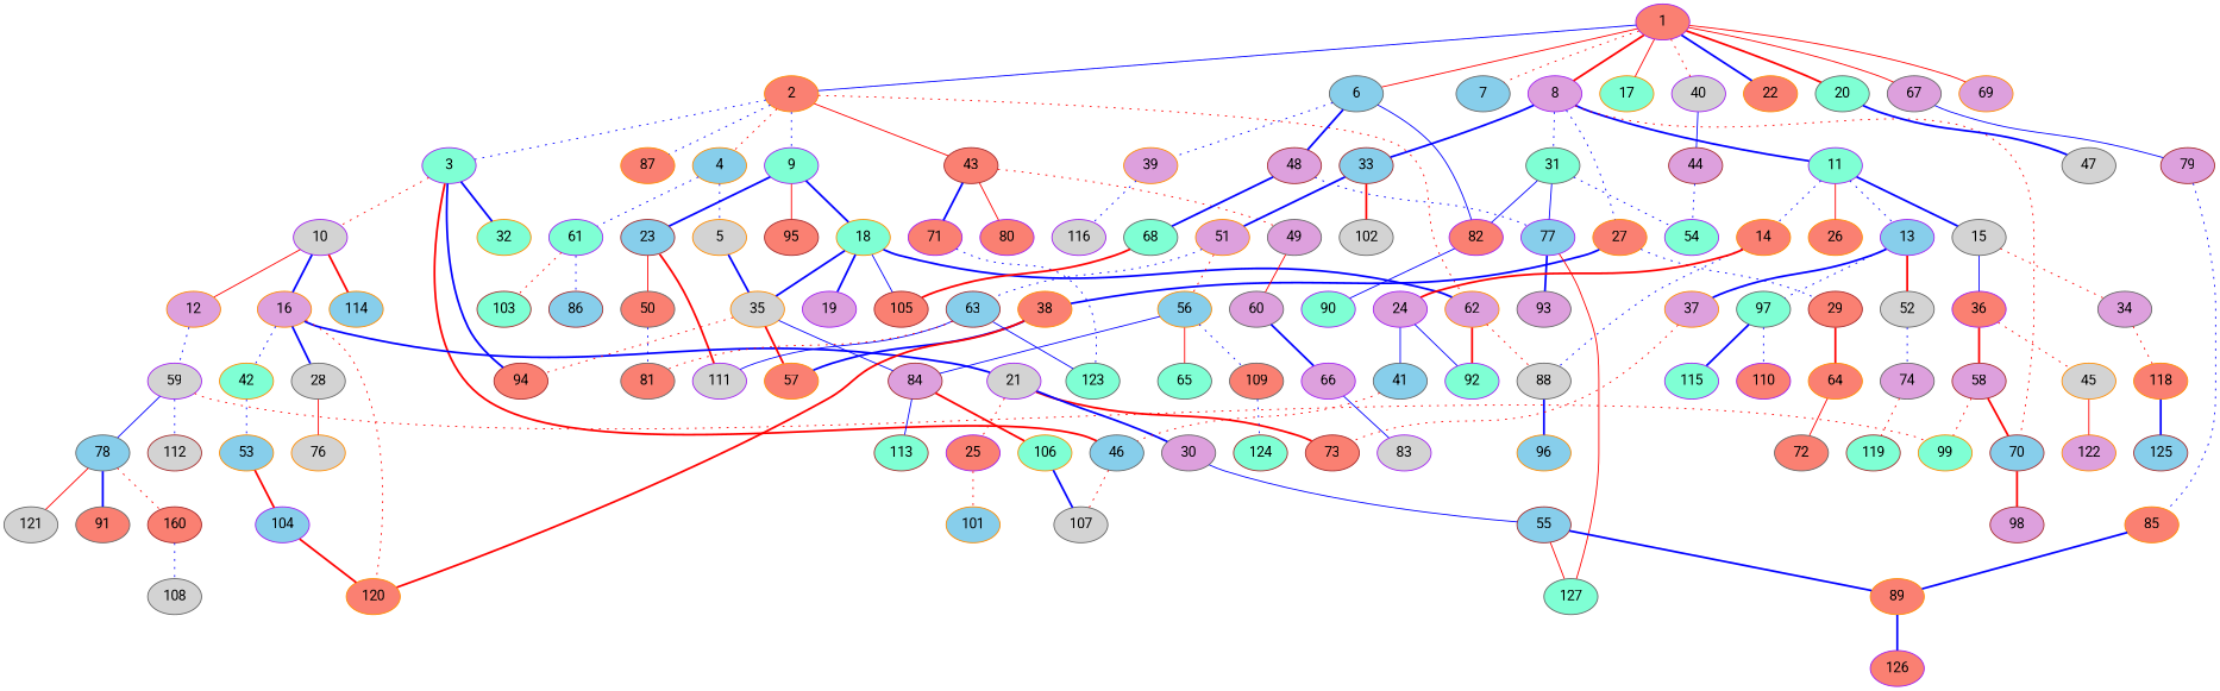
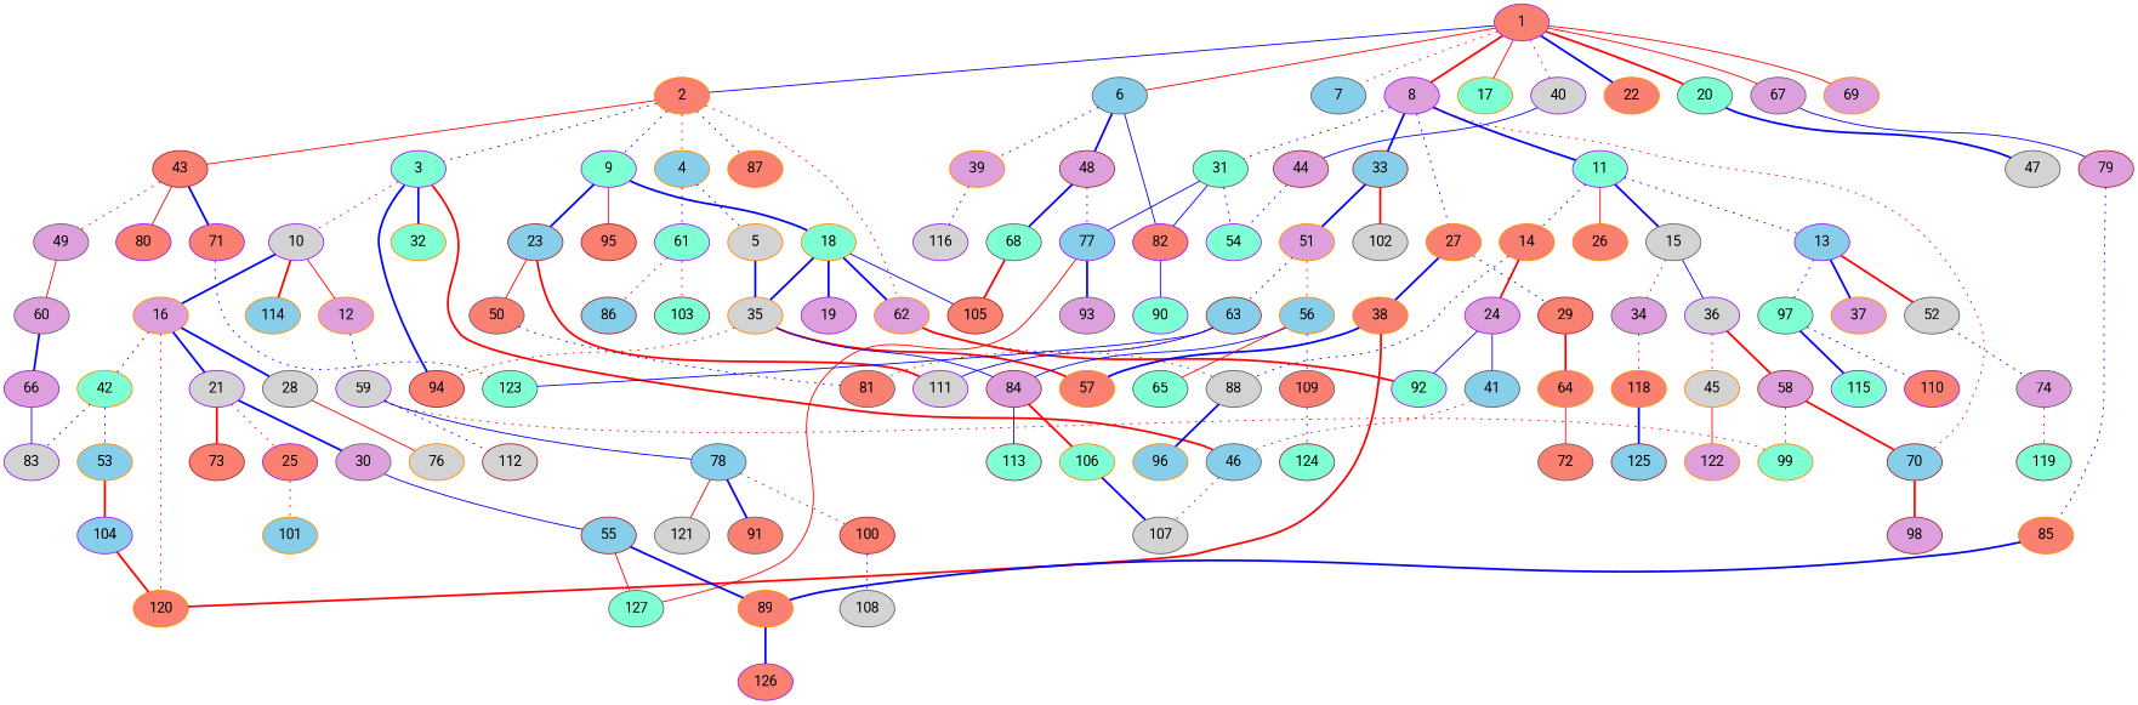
  graph {
    fontname=Roboto
    node [color=darkorange fillcolor=salmon fontname=Roboto style=filled]
    edge [color=blue fontname=Roboto style=dotted]
    1 [color=purple]
    2
    6 [color=gray40 fillcolor=skyblue]
    7 [color=gray40 fillcolor=skyblue]
    8 [color=purple fillcolor=plum]
    17 [fillcolor=aquamarine]
    20 [color=gray40 fillcolor=aquamarine]
    22
    40 [color=purple fillcolor=lightgrey]
    67 [color=gray40 fillcolor=plum]
    69 [fillcolor=plum]
    3 [color=purple fillcolor=aquamarine]
    4 [fillcolor=skyblue]
    9 [color=purple fillcolor=aquamarine]
    43 [color=brown]
    62 [fillcolor=plum]
    87
    39 [fillcolor=plum]
    48 [color=brown fillcolor=plum]
    82 [color=purple]
    11 [color=purple fillcolor=aquamarine]
    27
    31 [color=gray40 fillcolor=aquamarine]
    33 [color=brown fillcolor=skyblue]
    70 [color=brown fillcolor=skyblue]
    47 [color=gray40 fillcolor=lightgrey]
    44 [color=brown fillcolor=plum]
    79 [color=brown fillcolor=plum]
    10 [color=purple fillcolor=lightgrey]
    32 [fillcolor=aquamarine]
    46 [color=gray40 fillcolor=skyblue]
    94 [color=brown]
    5 [fillcolor=lightgrey]
    61 [color=purple fillcolor=aquamarine]
    18 [fillcolor=aquamarine]
    23 [color=brown fillcolor=skyblue]
    95 [color=brown]
    49 [color=gray40 fillcolor=plum]
    71 [color=purple]
    80 [color=purple]
    88 [color=gray40 fillcolor=lightgrey]
    92 [color=purple fillcolor=aquamarine]
    12 [fillcolor=plum]
    16 [fillcolor=plum]
    114 [fillcolor=skyblue]
    107 [color=gray40 fillcolor=lightgrey]
    35 [fillcolor=lightgrey]
    86 [color=brown fillcolor=skyblue]
    103 [color=brown fillcolor=aquamarine]
    57
    84 [color=brown fillcolor=plum]
    116 [color=purple fillcolor=lightgrey]
    77 [color=purple fillcolor=skyblue]
    68 [color=gray40 fillcolor=aquamarine]
    90 [color=purple fillcolor=aquamarine]
    13 [color=purple fillcolor=skyblue]
    14
    15 [color=gray40 fillcolor=lightgrey]
    26
    29 [color=brown]
    38
    54 [color=purple fillcolor=aquamarine]
    51 [fillcolor=plum]
    102 [color=gray40 fillcolor=lightgrey]
    98 [color=brown fillcolor=plum]
    19 [color=purple fillcolor=plum]
    105 [color=brown]
    50 [color=gray40]
    111 [color=purple fillcolor=lightgrey]
    59 [color=purple fillcolor=lightgrey]
    21 [color=purple fillcolor=lightgrey]
    28 [color=gray40 fillcolor=lightgrey]
    42 [fillcolor=aquamarine]
    120
    37 [fillcolor=plum]
    52 [color=gray40 fillcolor=lightgrey]
    97 [color=gray40 fillcolor=aquamarine]
    24 [color=purple fillcolor=plum]
    34 [color=gray40 fillcolor=plum]
-   36 [color=purple]
+   36 [color=purple fillcolor=lightgrey]
    99 [fillcolor=aquamarine]
    78 [color=gray40 fillcolor=skyblue]
    112 [color=brown fillcolor=lightgrey]
    73 [color=brown]
    74 [color=gray40 fillcolor=plum]
    110 [color=purple]
    115 [color=purple fillcolor=aquamarine]
    41 [color=gray40 fillcolor=skyblue]
    96 [fillcolor=skyblue]
    118
    45 [fillcolor=lightgrey]
    58 [color=brown fillcolor=plum]
    25 [color=purple]
    30 [color=gray40 fillcolor=plum]
    76 [fillcolor=lightgrey]
    53 [fillcolor=skyblue]
    83 [color=purple fillcolor=lightgrey]
    101 [fillcolor=skyblue]
    55 [color=brown fillcolor=skyblue]
    81 [color=gray40]
    64
    72 [color=gray40]
    89
    127 [color=gray40 fillcolor=aquamarine]
    93 [color=gray40 fillcolor=plum]
    56 [fillcolor=skyblue]
    63 [color=brown fillcolor=skyblue]
    125 [color=brown fillcolor=skyblue]
    106 [fillcolor=aquamarine]
    113 [color=brown fillcolor=aquamarine]
    122 [fillcolor=plum]
    104 [color=purple fillcolor=skyblue]
    60 [color=gray40 fillcolor=plum]
    123 [color=gray40 fillcolor=aquamarine]
    66 [color=purple fillcolor=plum]
    65 [color=gray40 fillcolor=aquamarine]
    109 [color=gray40]
    119 [color=brown fillcolor=aquamarine]
    126 [color=purple]
    124 [color=brown fillcolor=aquamarine]
    91 [color=gray40]
-   100 [color=brown label=160]
+   100 [color=brown]
    121 [color=gray40 fillcolor=lightgrey]
    85
    108 [color=gray40 fillcolor=lightgrey]
    1 -- 2 [style=solid]
    1 -- 6 [color=red style=solid]
    1 -- 7 [color=red]
    1 -- 8 [color=red style=bold]
    1 -- 17 [color=red style=solid]
    1 -- 20 [color=red style=bold]
    1 -- 22 [style=bold]
    1 -- 40 [color=red]
    1 -- 67 [color=red style=solid]
    1 -- 69 [color=red style=solid]
    2 -- 3
    2 -- 4 [color=red]
    2 -- 9
    2 -- 43 [color=red style=solid]
    2 -- 62 [color=red]
    2 -- 87
    6 -- 39
    6 -- 48 [style=bold]
    6 -- 82 [style=solid]
    8 -- 11 [style=bold]
    8 -- 27
    8 -- 31
    8 -- 33 [style=bold]
    8 -- 70 [color=red]
    20 -- 47 [style=bold]
    40 -- 44 [style=solid]
    67 -- 79 [style=solid]
    3 -- 10 [color=red]
    3 -- 32 [style=bold]
    3 -- 46 [color=red style=bold]
    3 -- 94 [style=bold]
    4 -- 5
    4 -- 61
    9 -- 18 [style=bold]
    9 -- 23 [style=bold]
    9 -- 95 [color=red style=solid]
    43 -- 49 [color=red]
    43 -- 71 [style=bold]
    43 -- 80 [color=red style=solid]
    62 -- 88 [color=red]
    62 -- 92 [color=red style=bold]
    39 -- 116
    48 -- 77
    48 -- 68 [style=bold]
    82 -- 90 [style=solid]
    11 -- 13
    11 -- 14
    11 -- 15 [style=bold]
    11 -- 26 [color=red style=solid]
    27 -- 29
    27 -- 38 [style=bold]
    31 -- 82 [style=solid]
    31 -- 77 [style=solid]
    31 -- 54
    33 -- 51 [style=bold]
    33 -- 102 [color=red style=bold]
    70 -- 98 [color=red style=bold]
    44 -- 54
    79 -- 85
    10 -- 12 [color=red style=solid]
    10 -- 16 [style=bold]
    10 -- 114 [color=red style=bold]
    46 -- 107 [color=red]
    5 -- 35 [style=bold]
-   61 -- 86
+   61 -- 86 [color=red]
    61 -- 103 [color=red]
    18 -- 62 [style=bold]
    18 -- 35 [style=bold]
    18 -- 19 [style=bold]
    18 -- 105 [style=solid]
    23 -- 50 [color=red style=solid]
    23 -- 111 [color=red style=bold]
    49 -- 60 [color=red style=solid]
    71 -- 123
    88 -- 96 [style=bold]
    12 -- 59
    16 -- 21 [style=bold]
    16 -- 28 [style=bold]
    16 -- 42
    16 -- 120 [color=red]
    35 -- 94 [color=red]
    35 -- 57 [color=red style=bold]
    35 -- 84 [style=solid]
    84 -- 106 [color=red style=bold]
    84 -- 113 [style=solid]
    77 -- 127 [color=red style=solid]
    77 -- 93 [style=bold]
    68 -- 105 [color=red style=bold]
    13 -- 37 [style=bold]
    13 -- 52 [color=red style=bold]
    13 -- 97
    14 -- 88
    14 -- 24 [color=red style=bold]
    15 -- 34 [color=red]
    15 -- 36 [style=solid]
    29 -- 64 [color=red style=bold]
    38 -- 57 [style=bold]
    38 -- 120 [color=red style=bold]
    51 -- 56 [color=red]
    51 -- 63
    50 -- 81
    59 -- 99 [color=red]
    59 -- 78 [style=solid]
    59 -- 112
    21 -- 73 [color=red style=bold]
    21 -- 25 [color=red]
    21 -- 30 [style=bold]
    28 -- 76 [color=red style=solid]
    42 -- 53
-   37 -- 73 [color=red]
+   42 -- 83
    52 -- 74
    97 -- 110
    97 -- 115 [style=bold]
    24 -- 92 [style=solid]
    24 -- 41 [style=solid]
    34 -- 118 [color=red]
    36 -- 45 [color=red]
    36 -- 58 [color=red style=bold]
    78 -- 91 [style=bold]
    78 -- 100 [color=red]
    78 -- 121 [color=red style=solid]
    74 -- 119 [color=red]
    41 -- 46 [color=red]
    118 -- 125 [style=bold]
    45 -- 122 [color=red style=solid]
    58 -- 70 [color=red style=bold]
    58 -- 99 [color=red]
    25 -- 101 [color=red]
    30 -- 55 [style=solid]
    53 -- 104 [color=red style=bold]
    55 -- 89 [style=bold]
    55 -- 127 [color=red style=solid]
    64 -- 72 [color=red style=solid]
    89 -- 126 [style=bold]
    56 -- 84 [style=solid]
    56 -- 65 [color=red style=solid]
    56 -- 109
    63 -- 111 [style=solid]
    63 -- 81 [color=red]
    63 -- 123 [style=solid]
    106 -- 107 [style=bold]
    104 -- 120 [color=red style=bold]
    60 -- 66 [style=bold]
    66 -- 83 [style=solid]
    109 -- 124
    100 -- 108
    85 -- 89 [style=bold]
  }
